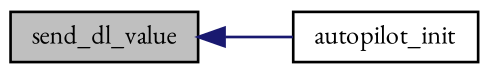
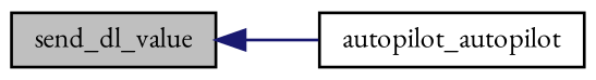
  digraph {
    rankdir=LR
    fontname="EB Garamond"
    node [color=black fontname="EB Garamond" fontsize=10 shape=record style=filled]
    n1 [fillcolor=grey75 fontcolor=black height=0.2 label=send_dl_value width=0.4]
-   n2 [fillcolor=white height=0.2 label=autopilot_init width=0.4]
+   n2 [fillcolor=white height=0.2 label=autopilot_autopilot width=0.4]
    n1 -> n2 [color=midnightblue dir=back fontname="EB Garamond" fontsize=10 labelfontname=FreeSans labelfontsize=10 style=solid]
  }
